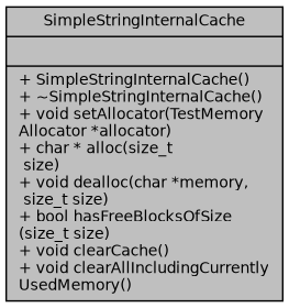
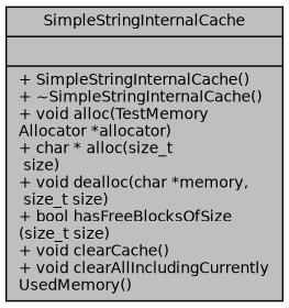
  digraph {
-   n1 [color=black fillcolor=grey75 fontcolor=black fontname=Helvetica fontsize=10 height=0.2 label="{SimpleStringInternalCache\n||+  SimpleStringInternalCache()\l+  ~SimpleStringInternalCache()\l+ void setAllocator(TestMemory\lAllocator *allocator)\l+ char * alloc(size_t\l size)\l+ void dealloc(char *memory,\l size_t size)\l+ bool hasFreeBlocksOfSize\l(size_t size)\l+ void clearCache()\l+ void clearAllIncludingCurrently\lUsedMemory()\l}" shape=record style=filled width=0.4]
+   n1 [color=black fillcolor=grey75 fontcolor=black fontname=Helvetica fontsize=10 height=0.2 label="{SimpleStringInternalCache\n||+  SimpleStringInternalCache()\l+  ~SimpleStringInternalCache()\l+ void alloc(TestMemory\lAllocator *allocator)\l+ char * alloc(size_t\l size)\l+ void dealloc(char *memory,\l size_t size)\l+ bool hasFreeBlocksOfSize\l(size_t size)\l+ void clearCache()\l+ void clearAllIncludingCurrently\lUsedMemory()\l}" shape=record style=filled width=0.4]
  }
